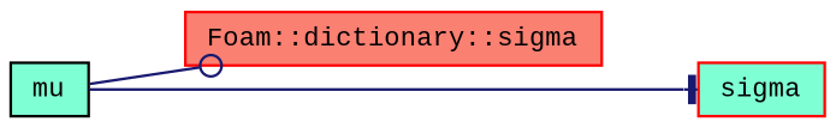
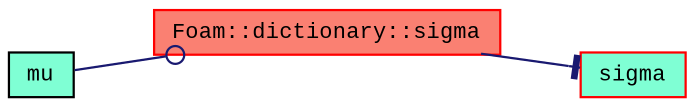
  digraph {
    fontname="Liberation Mono"
    rankdir=LR
    node [color=red fillcolor=aquamarine fontname="Liberation Mono" fontsize=10 shape=record style=filled]
    edge [color=midnightblue fontname="Liberation Mono" fontsize=10 labelfontname=Helvetica labelfontsize=10 style=solid]
    n1 [color=black fontcolor=black height=0.2 label=mu width=0.4]
    n2 [fillcolor=salmon height=0.2 label="Foam::dictionary::sigma" width=0.4]
    n3 [height=0.2 label=sigma width=0.4]
    n1 -> n2 [arrowhead=odot]
-   n1 -> n3 [arrowhead=tee]
+   n2 -> n3 [arrowhead=tee]
  }
